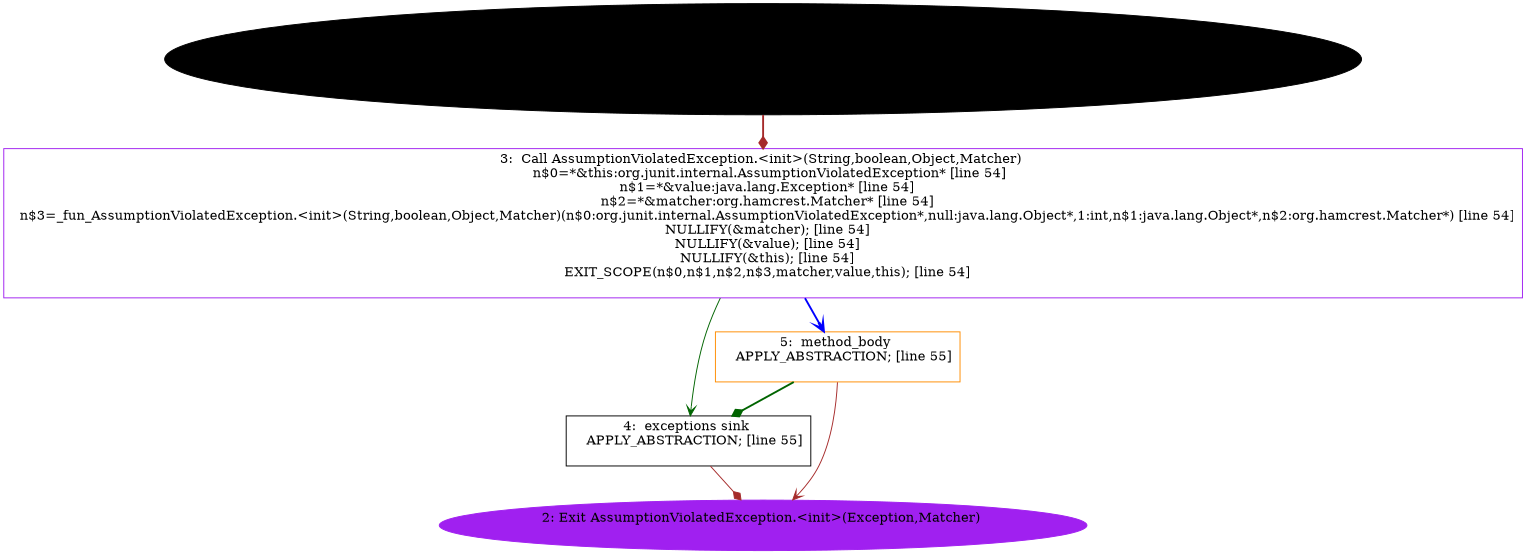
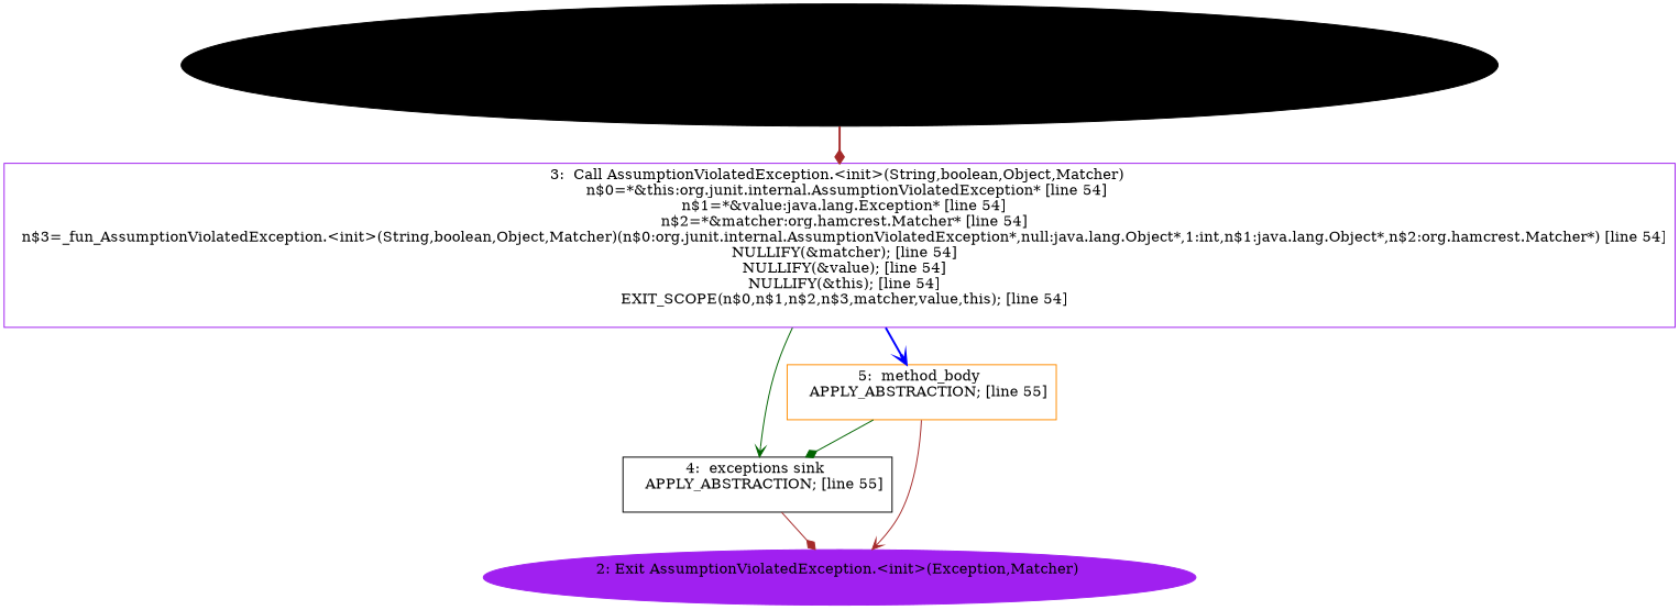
  digraph {
    node [color=black shape=box]
    edge [color=brown style=bold arrowhead=diamond]
    n1 [label="1: Start AssumptionViolatedException.<init>(Exception,Matcher)\nFormals:  this:org.junit.internal.AssumptionViolatedException* value:java.lang.Exception* matcher:org.hamcrest.Matcher*\nLocals: \nAnnotation: <_java.lang.Deprecated> AssumptionViolatedException.<init>(Exception,Matcher)() \n  " style=filled shape=""]
    n2 [label="3:  Call AssumptionViolatedException.<init>(String,boolean,Object,Matcher) \n   n$0=*&this:org.junit.internal.AssumptionViolatedException* [line 54]\n  n$1=*&value:java.lang.Exception* [line 54]\n  n$2=*&matcher:org.hamcrest.Matcher* [line 54]\n  n$3=_fun_AssumptionViolatedException.<init>(String,boolean,Object,Matcher)(n$0:org.junit.internal.AssumptionViolatedException*,null:java.lang.Object*,1:int,n$1:java.lang.Object*,n$2:org.hamcrest.Matcher*) [line 54]\n  NULLIFY(&matcher); [line 54]\n  NULLIFY(&value); [line 54]\n  NULLIFY(&this); [line 54]\n  EXIT_SCOPE(n$0,n$1,n$2,n$3,matcher,value,this); [line 54]\n " color=purple]
    n3 [label="5:  method_body \n   APPLY_ABSTRACTION; [line 55]\n " color=darkorange]
    n4 [label="4:  exceptions sink \n   APPLY_ABSTRACTION; [line 55]\n "]
    n5 [color=purple label="2: Exit AssumptionViolatedException.<init>(Exception,Matcher) \n  " style=filled shape=""]
    n1 -> n2
    n2 -> n3 [color=blue arrowhead=vee]
    n2 -> n4 [color=darkgreen style=solid arrowhead=vee]
-   n3 -> n4 [color=darkgreen]
+   n3 -> n4 [color=darkgreen style=solid]
    n3 -> n5 [style=solid arrowhead=vee]
    n4 -> n5 [style=solid]
  }
